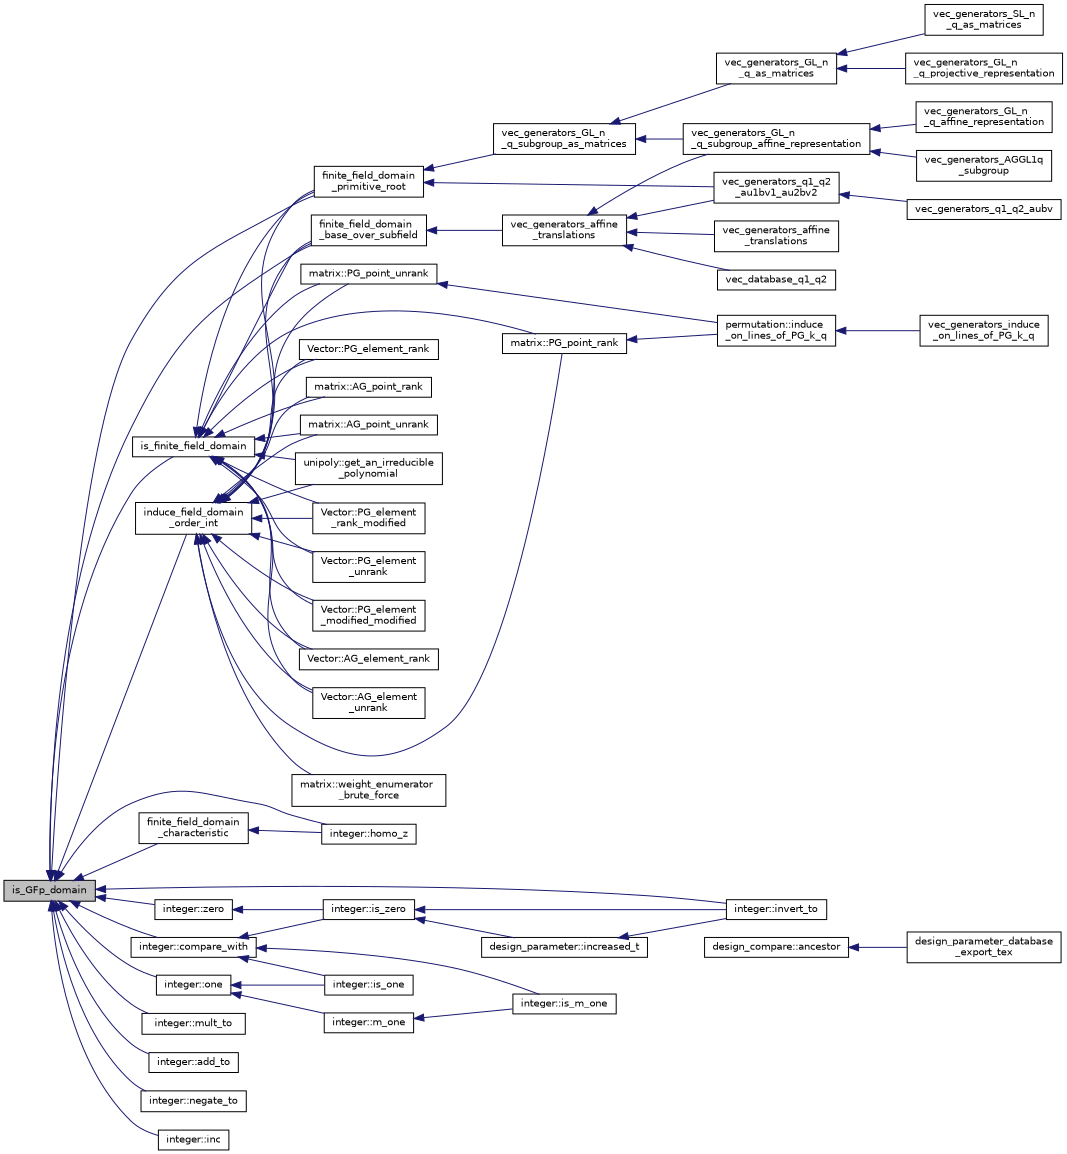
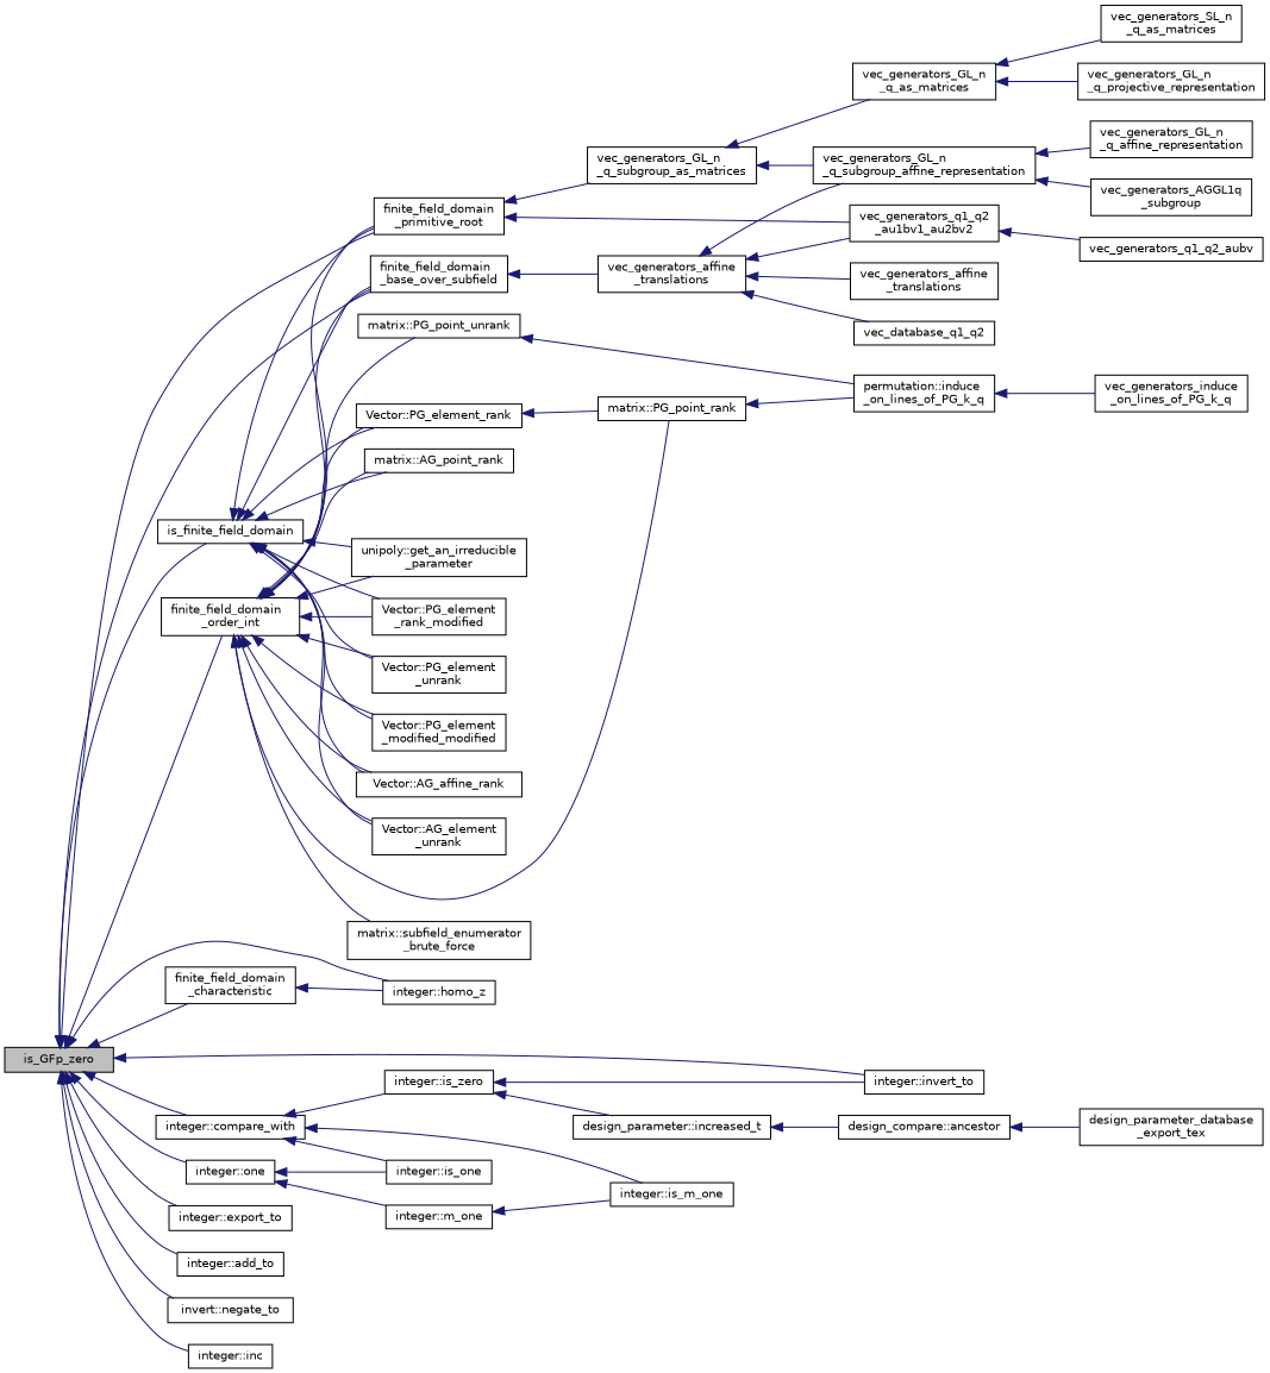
  digraph {
    rankdir=LR
    node [color=black fillcolor=white fontname=Helvetica fontsize=10 shape=record style=filled]
    edge [color=midnightblue dir=back fontname=Helvetica fontsize=10 labelfontname=Helvetica labelfontsize=10 style=solid]
-   n1 [fillcolor=grey75 fontcolor=black height=0.2 label=is_GFp_domain width=0.4]
+   n1 [fillcolor=grey75 fontcolor=black height=0.2 label=is_GFp_zero width=0.4]
    n2 [height=0.2 label=is_finite_field_domain width=0.4]
    n3 [height=0.2 label="finite_field_domain\l_primitive_root" width=0.4]
    n4 [height=0.2 label="finite_field_domain\l_base_over_subfield" width=0.4]
-   n5 [height=0.2 label="induce_field_domain\l_order_int" width=0.4]
+   n5 [height=0.2 label="finite_field_domain\l_order_int" width=0.4]
    n6 [height=0.2 label="finite_field_domain\l_characteristic" width=0.4]
    n7 [height=0.2 label="integer::homo_z" width=0.4]
    n8 [height=0.2 label="integer::compare_with" width=0.4]
    n9 [height=0.2 label="integer::invert_to" width=0.4]
-   n10 [height=0.2 label="integer::mult_to" width=0.4]
+   n10 [height=0.2 label="integer::export_to" width=0.4]
    n11 [height=0.2 label="integer::add_to" width=0.4]
-   n12 [height=0.2 label="integer::negate_to" width=0.4]
-   n13 [height=0.2 label="integer::zero" width=0.4]
+   n12 [height=0.2 label="invert::negate_to" width=0.4]
    n14 [height=0.2 label="integer::one" width=0.4]
    n15 [height=0.2 label="integer::inc" width=0.4]
    n16 [height=0.2 label="matrix::PG_point_unrank" width=0.4]
    n17 [height=0.2 label="matrix::PG_point_rank" width=0.4]
    n18 [height=0.2 label="matrix::AG_point_rank" width=0.4]
-   n19 [height=0.2 label="matrix::AG_point_unrank" width=0.4]
-   n20 [height=0.2 label="unipoly::get_an_irreducible\l_polynomial" width=0.4]
+   n20 [height=0.2 label="unipoly::get_an_irreducible\l_parameter" width=0.4]
    n21 [height=0.2 label="Vector::PG_element_rank" width=0.4]
    n22 [height=0.2 label="Vector::PG_element\l_rank_modified" width=0.4]
    n23 [height=0.2 label="Vector::PG_element\l_unrank" width=0.4]
    n24 [height=0.2 label="Vector::PG_element\l_modified_modified" width=0.4]
-   n25 [height=0.2 label="Vector::AG_element_rank" width=0.4]
+   n25 [height=0.2 label="Vector::AG_affine_rank" width=0.4]
    n26 [height=0.2 label="Vector::AG_element\l_unrank" width=0.4]
    n27 [height=0.2 label="vec_generators_GL_n\l_q_subgroup_as_matrices" width=0.4]
    n28 [height=0.2 label="vec_generators_q1_q2\l_au1bv1_au2bv2" width=0.4]
    n29 [height=0.2 label="vec_generators_affine\l_translations" width=0.4]
-   n30 [height=0.2 label="matrix::weight_enumerator\l_brute_force" width=0.4]
+   n30 [height=0.2 label="matrix::subfield_enumerator\l_brute_force" width=0.4]
    n31 [height=0.2 label="integer::is_zero" width=0.4]
    n32 [height=0.2 label="integer::is_one" width=0.4]
    n33 [height=0.2 label="integer::is_m_one" width=0.4]
    n34 [height=0.2 label="integer::m_one" width=0.4]
    n35 [height=0.2 label="permutation::induce\l_on_lines_of_PG_k_q" width=0.4]
    n36 [height=0.2 label="vec_generators_GL_n\l_q_as_matrices" width=0.4]
    n37 [height=0.2 label="vec_generators_GL_n\l_q_subgroup_affine_representation" width=0.4]
    n38 [height=0.2 label=vec_generators_q1_q2_aubv width=0.4]
    n39 [height=0.2 label="vec_generators_SL_n\l_q_as_matrices" width=0.4]
    n40 [height=0.2 label="vec_generators_GL_n\l_q_projective_representation" width=0.4]
    n41 [height=0.2 label="vec_generators_GL_n\l_q_affine_representation" width=0.4]
    n42 [height=0.2 label="vec_generators_AGGL1q\l_subgroup" width=0.4]
    n43 [height=0.2 label="vec_generators_affine\l_translations" width=0.4]
    n44 [height=0.2 label=vec_database_q1_q2 width=0.4]
    n45 [height=0.2 label="vec_generators_induce\l_on_lines_of_PG_k_q" width=0.4]
    n46 [height=0.2 label="design_parameter::increased_t" width=0.4]
    n47 [height=0.2 label="design_compare::ancestor" width=0.4]
    n48 [height=0.2 label="design_parameter_database\l_export_tex" width=0.4]
    n1 -> n2
    n1 -> n3
    n1 -> n4
    n1 -> n5
    n1 -> n6
    n1 -> n7
    n1 -> n8
    n1 -> n9
    n1 -> n10
    n1 -> n11
    n1 -> n12
-   n1 -> n13
    n1 -> n14
    n1 -> n15
    n2 -> n3
    n2 -> n4
-   n2 -> n16
-   n2 -> n17
+   n21 -> n17
    n2 -> n18
-   n2 -> n19
    n2 -> n20
    n2 -> n21
    n2 -> n22
    n2 -> n23
    n2 -> n24
    n2 -> n25
    n2 -> n26
    n3 -> n27
    n3 -> n28
    n4 -> n29
    n5 -> n3
    n5 -> n4
    n5 -> n16
    n5 -> n17
    n5 -> n18
-   n5 -> n19
    n5 -> n20
    n5 -> n21
    n5 -> n22
    n5 -> n23
    n5 -> n24
    n5 -> n25
    n5 -> n26
    n5 -> n30
    n6 -> n7
    n8 -> n31
    n8 -> n32
    n8 -> n33
-   n13 -> n31
    n14 -> n32
    n14 -> n34
    n16 -> n35
    n17 -> n35
    n27 -> n36
    n27 -> n37
    n28 -> n38
    n29 -> n28
    n29 -> n37
    n29 -> n43
    n29 -> n44
    n31 -> n9
    n31 -> n46
    n34 -> n33
    n35 -> n45
    n36 -> n39
    n36 -> n40
    n37 -> n41
    n37 -> n42
-   n46 -> n9
+   n46 -> n47
    n47 -> n48
  }
